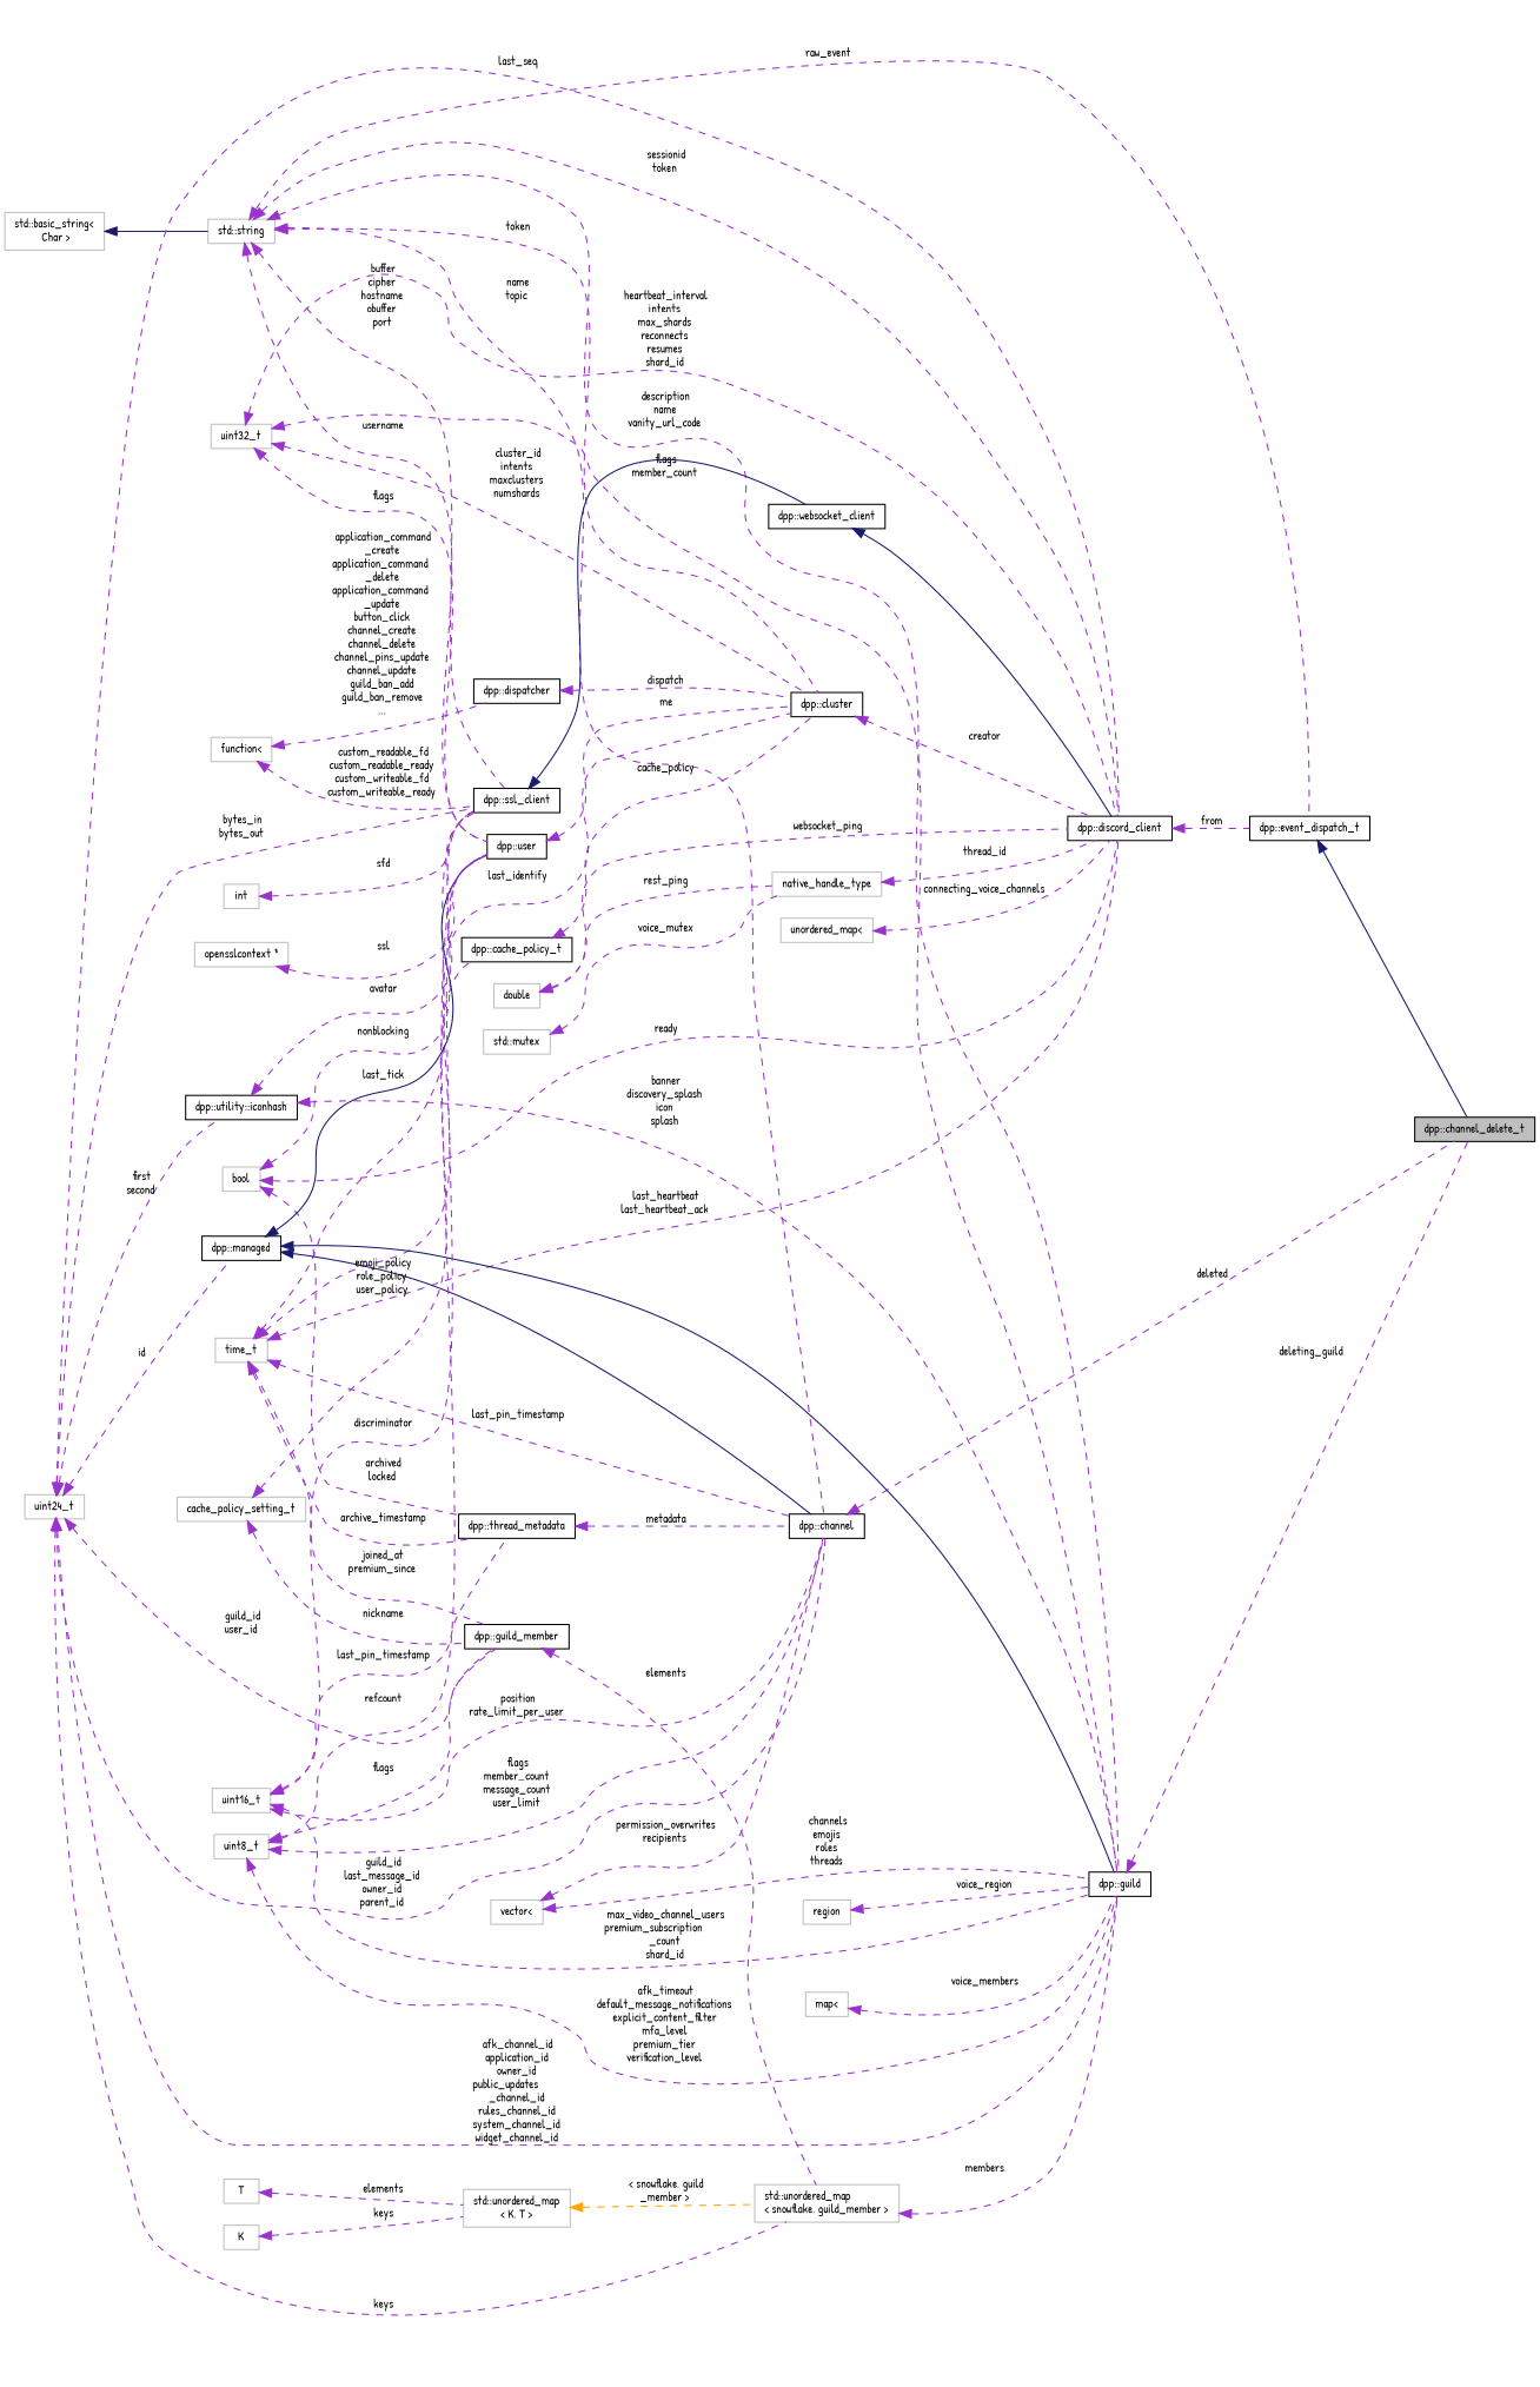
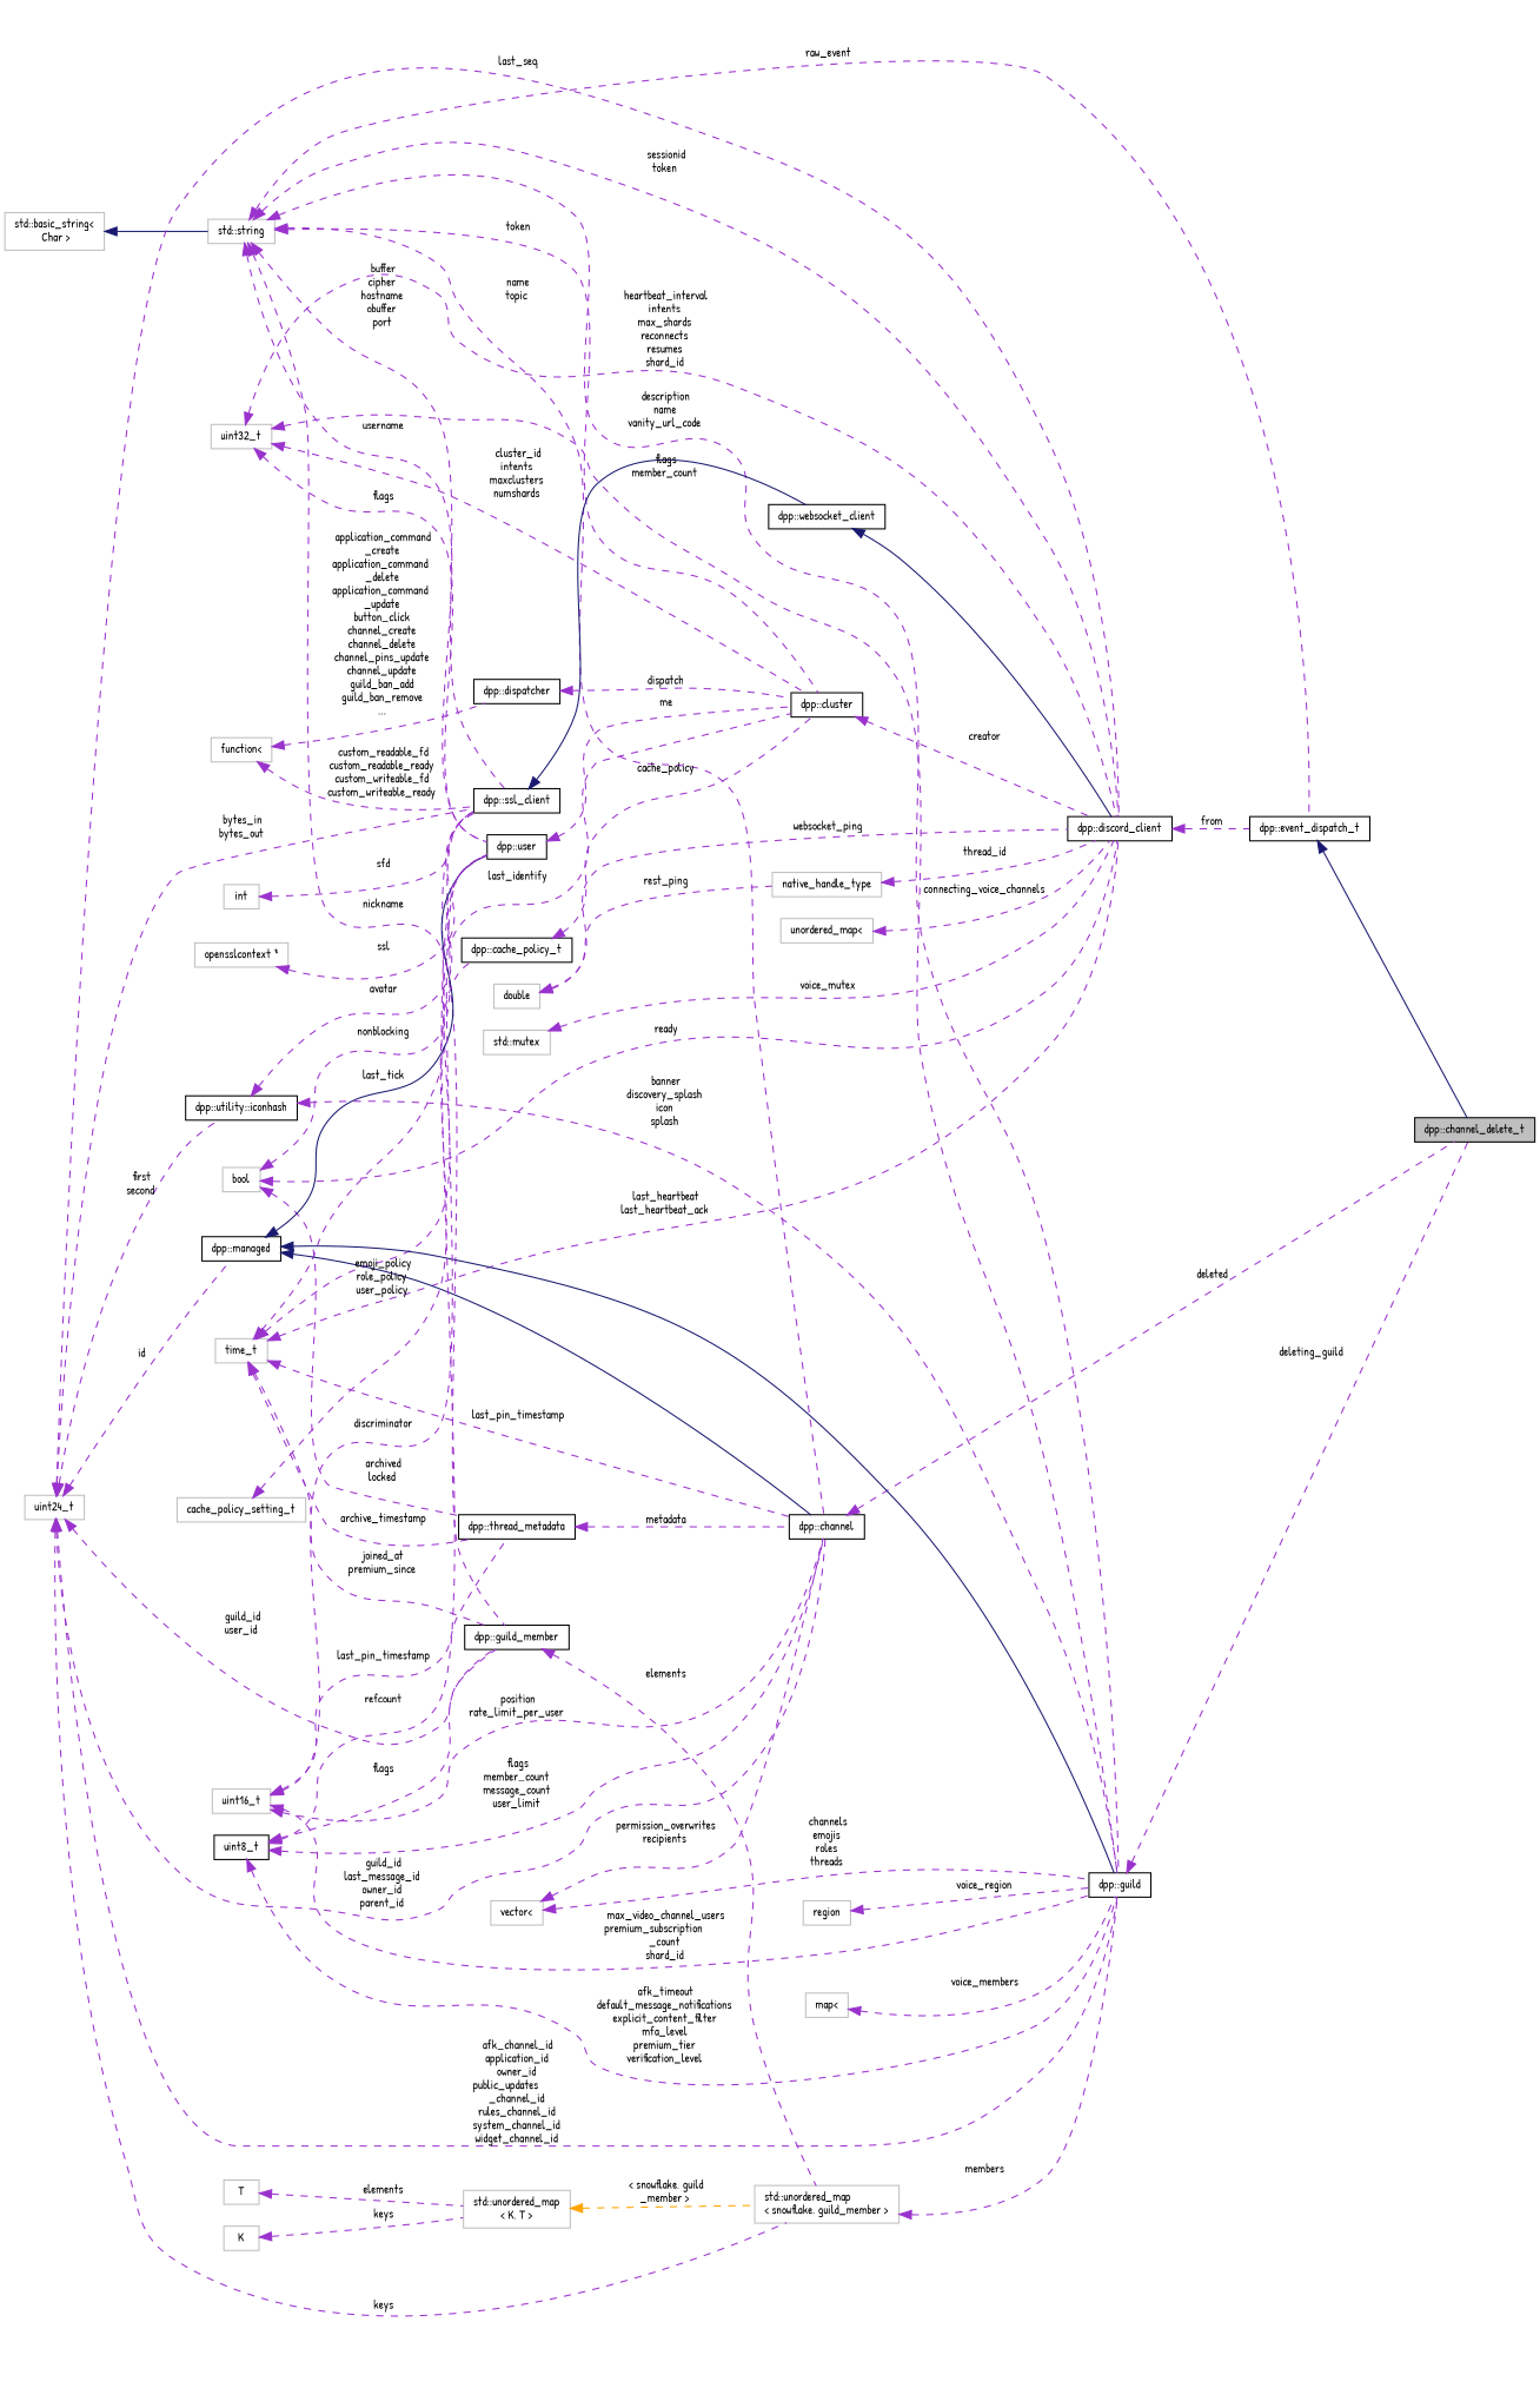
  digraph {
    fontname="Patrick Hand"
    rankdir=LR
    node [color=grey75 fontname="Patrick Hand" fontsize=10 shape=record]
    edge [color=darkorchid3 dir=back fontname="Patrick Hand" fontsize=10 labelfontname=Helvetica labelfontsize=10 style=dashed]
    n1 [color=black fillcolor=grey75 fontcolor=black height=0.2 label="dpp::channel_delete_t" style=filled width=0.4]
    n2 [color=black height=0.2 label="dpp::event_dispatch_t" width=0.4]
    n3 [height=0.2 label="std::string" width=0.4]
    n4 [color=black height=0.2 label="dpp::discord_client" width=0.4]
    n5 [color=black height=0.2 label="dpp::ssl_client" width=0.4]
    n6 [color=black height=0.2 label="dpp::cluster" width=0.4]
    n7 [color=black height=0.2 label="dpp::user" width=0.4]
    n8 [color=black height=0.2 label="dpp::guild" width=0.4]
    n9 [color=black height=0.2 label="dpp::guild_member" width=0.4]
    n10 [color=black height=0.2 label="dpp::channel" width=0.4]
    n11 [color=black height=0.2 label="dpp::websocket_client" width=0.4]
    n12 [height=0.2 label="std::unordered_map\l\< snowflake, guild_member \>" width=0.4]
    n13 [height=0.2 label="std::basic_string\<\l Char \>" width=0.4]
    n14 [height=0.2 label=bool width=0.4]
    n15 [color=black height=0.2 label="dpp::thread_metadata" width=0.4]
    n16 [height=0.2 label=int width=0.4]
    n17 [height=0.2 label="opensslcontext *" width=0.4]
    n18 [height=0.2 label=time_t width=0.4]
    n19 [height=0.2 label=uint24_t width=0.4]
    n20 [color=black height=0.2 label="dpp::managed" width=0.4]
    n21 [color=black height=0.2 label="dpp::utility::iconhash" width=0.4]
    n22 [height=0.2 label="function\<" width=0.4]
    n23 [color=black height=0.2 label="dpp::dispatcher" width=0.4]
    n24 [height=0.2 label=uint32_t width=0.4]
    n25 [height=0.2 label=double width=0.4]
    n26 [height=0.2 label=native_handle_type width=0.4]
    n27 [height=0.2 label=uint16_t width=0.4]
-   n28 [height=0.2 label=uint8_t width=0.4]
+   n28 [color=black height=0.2 label=uint8_t width=0.4]
    n29 [color=black height=0.2 label="dpp::cache_policy_t" width=0.4]
    n30 [height=0.2 label=cache_policy_setting_t width=0.4]
    n31 [height=0.2 label="std::mutex" width=0.4]
    n32 [height=0.2 label="unordered_map\<" width=0.4]
    n33 [height=0.2 label=region width=0.4]
    n34 [height=0.2 label="vector\<" width=0.4]
    n35 [height=0.2 label="std::unordered_map\l\< K, T \>" width=0.4]
    n36 [height=0.2 label=K width=0.4]
    n37 [height=0.2 label=T width=0.4]
    n38 [height=0.2 label="map\<" width=0.4]
    n2 -> n1 [color=midnightblue style=solid]
    n3 -> n2 [label=" raw_event"]
    n3 -> n4 [label=" sessionid\ntoken"]
    n3 -> n5 [label=" buffer\ncipher\nhostname\nobuffer\nport"]
    n3 -> n6 [label=" token"]
    n3 -> n7 [label=" username"]
    n3 -> n8 [label=" description\nname\nvanity_url_code"]
-   n30 -> n9 [label=" nickname"]
+   n3 -> n9 [label=" nickname"]
    n3 -> n10 [label=" name\ntopic"]
    n4 -> n2 [label=" from"]
    n5 -> n11 [color=midnightblue style=solid]
    n6 -> n4 [label=" creator"]
    n7 -> n6 [label=" me"]
    n8 -> n1 [label=" deleting_guild"]
    n9 -> n12 [label=" elements"]
    n10 -> n1 [label=" deleted"]
    n11 -> n4 [color=midnightblue style=solid]
    n12 -> n8 [label=" members"]
    n13 -> n3 [color=midnightblue style=solid]
    n14 -> n4 [label=" ready"]
    n14 -> n5 [label=" nonblocking"]
    n14 -> n15 [label=" archived\nlocked"]
    n15 -> n10 [label=" metadata"]
    n16 -> n5 [label=" sfd"]
    n17 -> n5 [label=" ssl"]
    n18 -> n4 [label=" last_heartbeat\nlast_heartbeat_ack"]
    n18 -> n5 [label=" last_tick"]
    n18 -> n6 [label=" last_identify"]
    n18 -> n9 [label=" joined_at\npremium_since"]
    n18 -> n10 [label=" last_pin_timestamp"]
    n18 -> n15 [label=" archive_timestamp"]
    n19 -> n4 [label=" last_seq"]
    n19 -> n5 [label=" bytes_in\nbytes_out"]
    n19 -> n8 [label=" afk_channel_id\napplication_id\nowner_id\npublic_updates\l_channel_id\nrules_channel_id\nsystem_channel_id\nwidget_channel_id"]
    n19 -> n9 [label=" guild_id\nuser_id"]
    n19 -> n10 [label=" guild_id\nlast_message_id\nowner_id\nparent_id"]
    n19 -> n12 [label=" keys"]
    n19 -> n20 [label=" id"]
    n19 -> n21 [label=" first\nsecond"]
    n20 -> n7 [color=midnightblue style=solid]
    n20 -> n8 [color=midnightblue style=solid]
    n20 -> n10 [color=midnightblue style=solid]
    n21 -> n7 [label=" avatar"]
    n21 -> n8 [label=" banner\ndiscovery_splash\nicon\nsplash"]
    n22 -> n5 [label=" custom_readable_fd\ncustom_readable_ready\ncustom_writeable_fd\ncustom_writeable_ready"]
    n22 -> n23 [label=" application_command\l_create\napplication_command\l_delete\napplication_command\l_update\nbutton_click\nchannel_create\nchannel_delete\nchannel_pins_update\nchannel_update\nguild_ban_add\nguild_ban_remove\n..."]
    n23 -> n6 [label=" dispatch"]
    n24 -> n4 [label=" heartbeat_interval\nintents\nmax_shards\nreconnects\nresumes\nshard_id"]
    n24 -> n6 [label=" cluster_id\nintents\nmaxclusters\nnumshards"]
    n24 -> n7 [label=" flags"]
    n24 -> n8 [label=" flags\nmember_count"]
    n25 -> n4 [label=" websocket_ping"]
    n25 -> n26 [label=" rest_ping"]
    n26 -> n4 [label=" thread_id"]
    n27 -> n7 [label=" discriminator"]
    n27 -> n8 [label=" max_video_channel_users\npremium_subscription\l_count\nshard_id"]
    n27 -> n10 [label=" position\nrate_limit_per_user"]
    n27 -> n15 [label=" last_pin_timestamp"]
    n28 -> n7 [label=" refcount"]
    n28 -> n8 [label=" afk_timeout\ndefault_message_notifications\nexplicit_content_filter\nmfa_level\npremium_tier\nverification_level"]
    n28 -> n9 [label=" flags"]
    n28 -> n10 [label=" flags\nmember_count\nmessage_count\nuser_limit"]
    n29 -> n6 [label=" cache_policy"]
    n30 -> n29 [label=" emoji_policy\nrole_policy\nuser_policy"]
-   n31 -> n26 [label=" voice_mutex"]
+   n31 -> n4 [label=" voice_mutex"]
    n32 -> n4 [label=" connecting_voice_channels"]
    n33 -> n8 [label=" voice_region"]
    n34 -> n8 [label=" channels\nemojis\nroles\nthreads"]
    n34 -> n10 [label=" permission_overwrites\nrecipients"]
    n35 -> n12 [color=orange label=" \< snowflake, guild\l_member \>"]
    n36 -> n35 [label=" keys"]
    n37 -> n35 [label=" elements"]
    n38 -> n8 [label=" voice_members"]
  }
